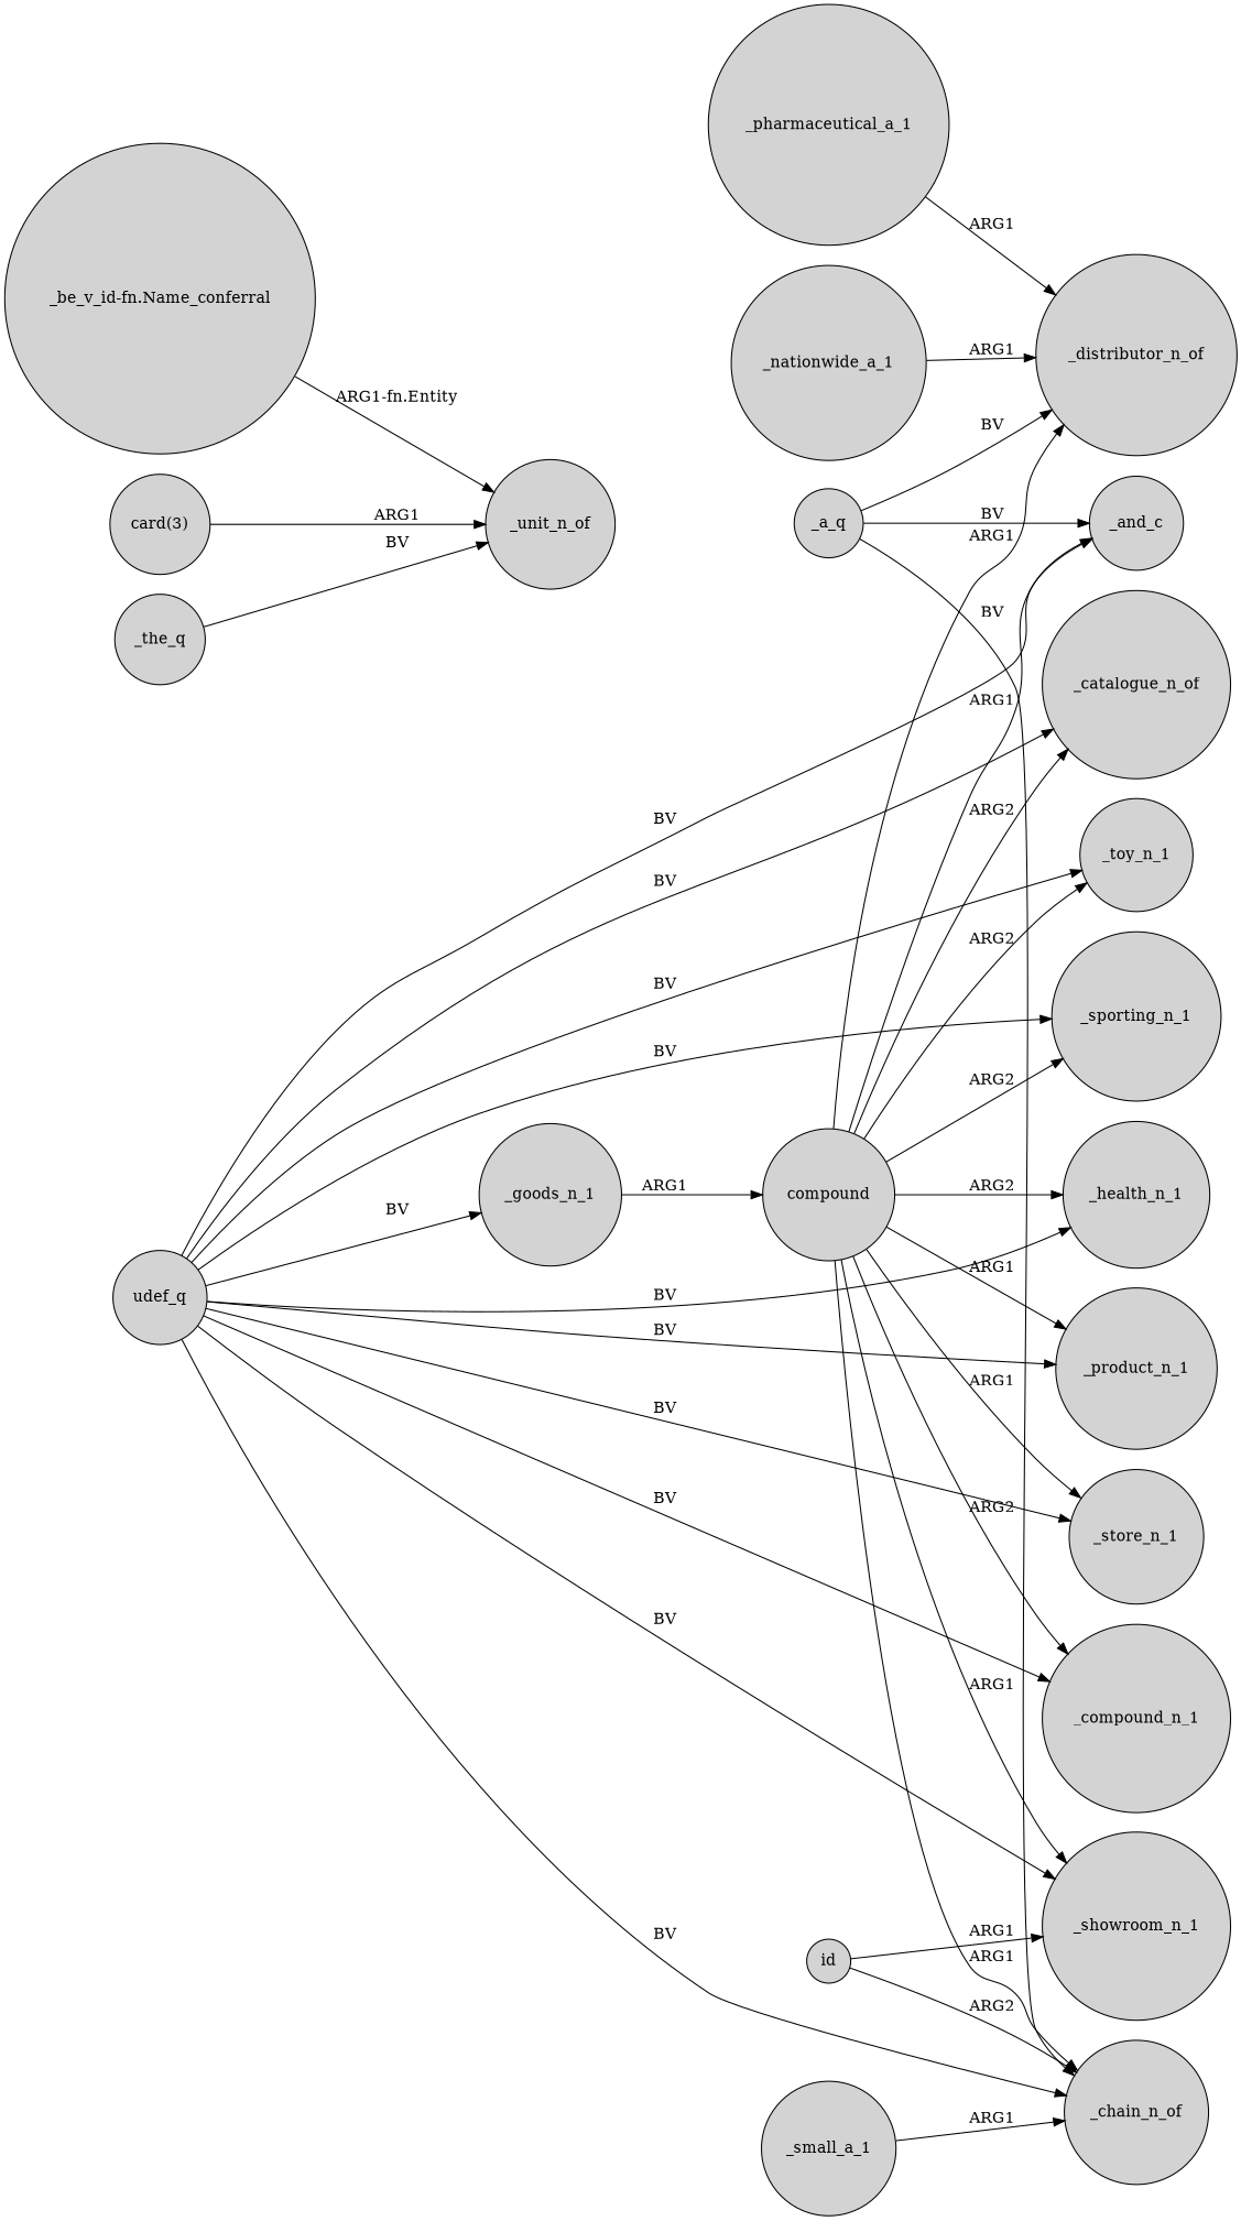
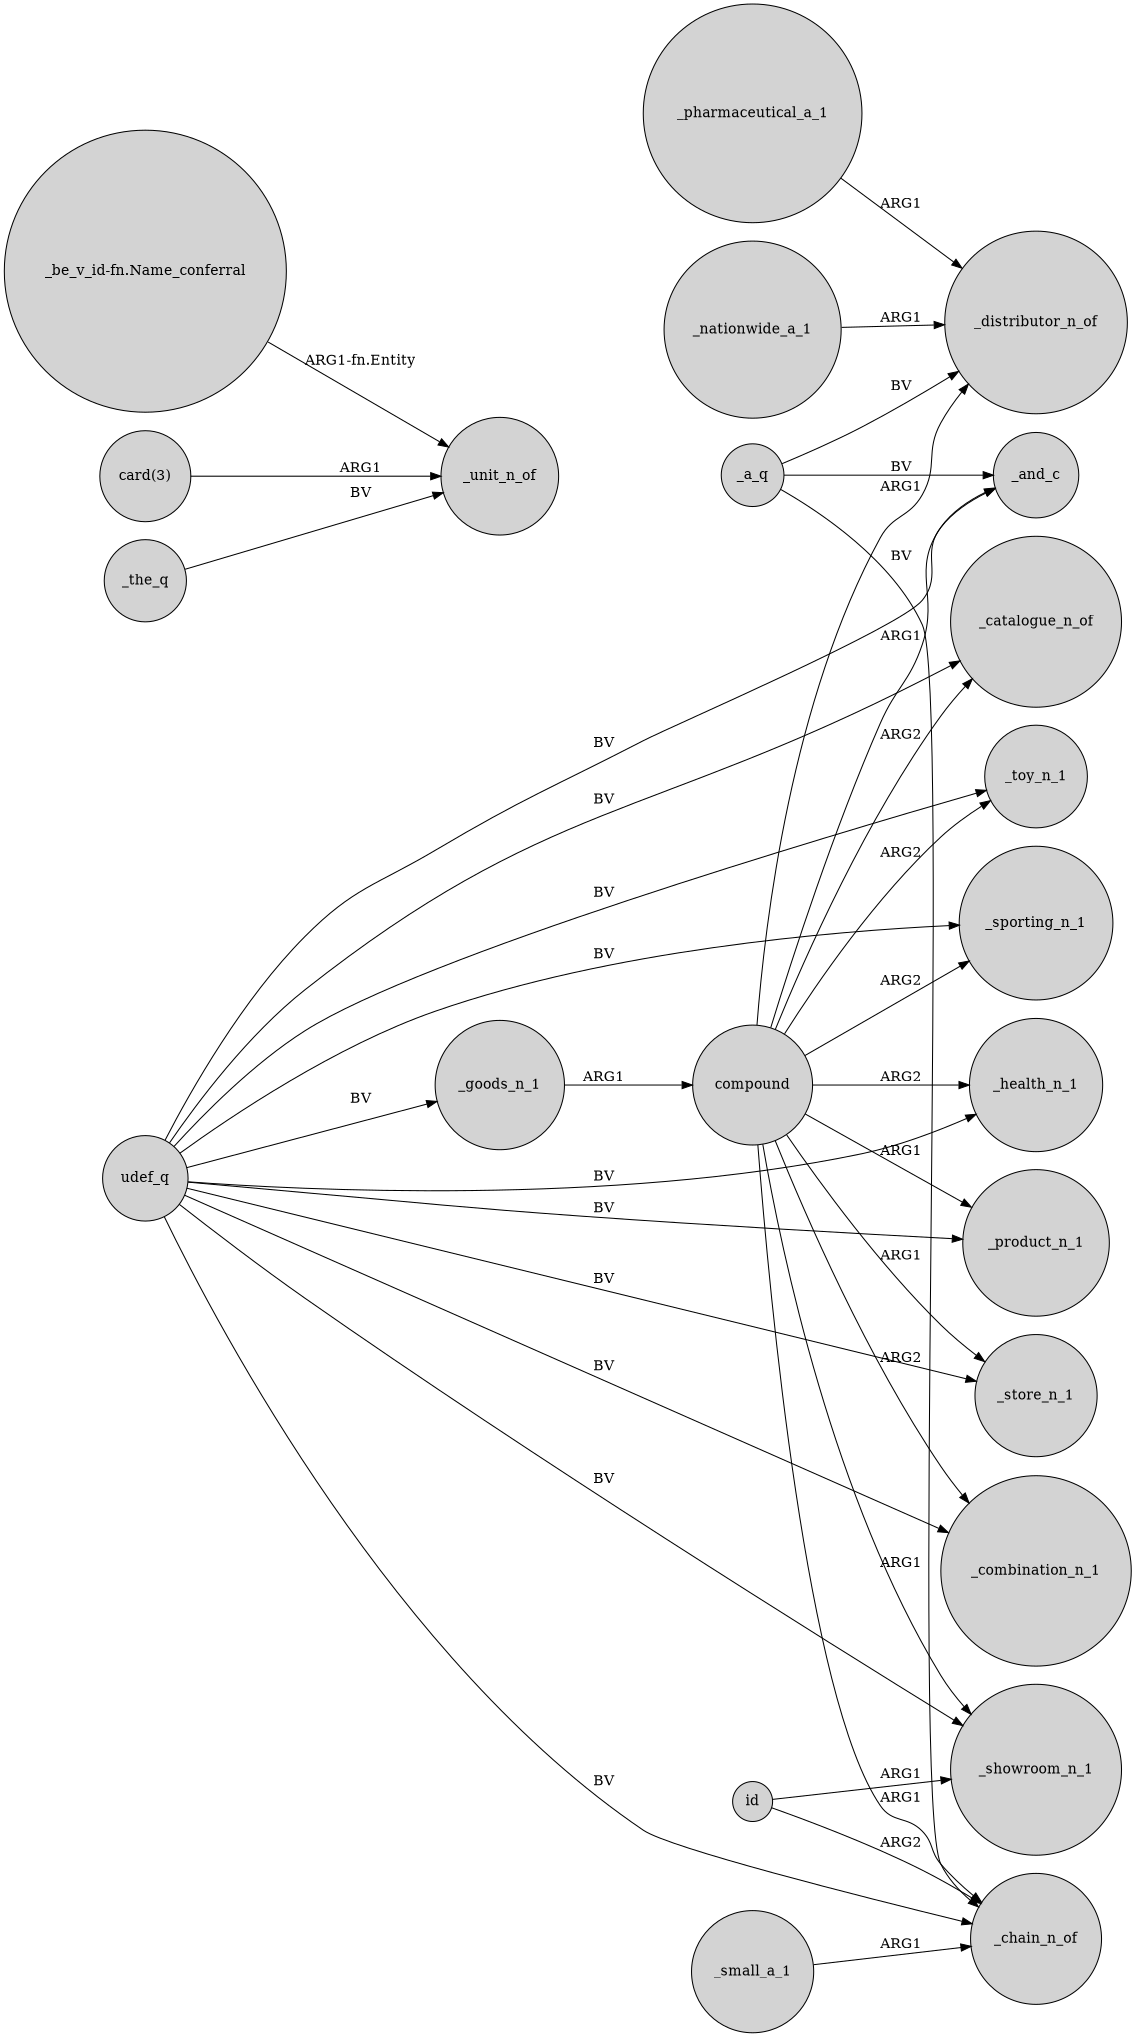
  digraph {
    rankdir=LR
    node [shape=circle style=filled]
    compound
    _distributor_n_of
    _health_n_1
    _showroom_n_1
    _and_c
    _catalogue_n_of
    _chain_n_of
    _sporting_n_1
    _toy_n_1
    _product_n_1
-   _combination_n_1 [label=_compound_n_1]
+   _combination_n_1
    _store_n_1
    _goods_n_1
    udef_q
    _a_q
    _pharmaceutical_a_1
    "_be_v_id-fn.Name_conferral"
    _unit_n_of
    id
    _small_a_1
    "card(3)"
    _nationwide_a_1
    _the_q
    compound -> _distributor_n_of [label=ARG1]
    compound -> _health_n_1 [label=ARG2]
    compound -> _showroom_n_1 [label=ARG1]
    compound -> _and_c [label=ARG1]
    compound -> _catalogue_n_of [label=ARG2]
    compound -> _chain_n_of [label=ARG1]
    compound -> _sporting_n_1 [label=ARG2]
    compound -> _toy_n_1 [label=ARG2]
    compound -> _product_n_1 [label=ARG1]
    compound -> _combination_n_1 [label=ARG2]
    compound -> _store_n_1 [label=ARG1]
    _goods_n_1 -> compound [label=ARG1]
    udef_q -> _health_n_1 [label=BV]
    udef_q -> _showroom_n_1 [label=BV]
    udef_q -> _and_c [label=BV]
    udef_q -> _catalogue_n_of [label=BV]
    udef_q -> _chain_n_of [label=BV]
    udef_q -> _sporting_n_1 [label=BV]
    udef_q -> _toy_n_1 [label=BV]
    udef_q -> _product_n_1 [label=BV]
    udef_q -> _combination_n_1 [label=BV]
    udef_q -> _store_n_1 [label=BV]
    udef_q -> _goods_n_1 [label=BV]
    _a_q -> _distributor_n_of [label=BV]
    _a_q -> _and_c [label=BV]
    _a_q -> _chain_n_of [label=BV]
    _pharmaceutical_a_1 -> _distributor_n_of [label=ARG1]
    "_be_v_id-fn.Name_conferral" -> _unit_n_of [label="ARG1-fn.Entity"]
    id -> _showroom_n_1 [label=ARG1]
    id -> _chain_n_of [label=ARG2]
    _small_a_1 -> _chain_n_of [label=ARG1]
    "card(3)" -> _unit_n_of [label=ARG1]
    _nationwide_a_1 -> _distributor_n_of [label=ARG1]
    _the_q -> _unit_n_of [label=BV]
  }
